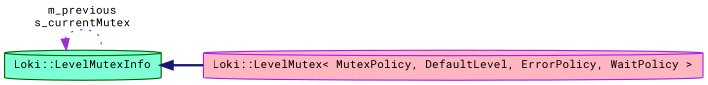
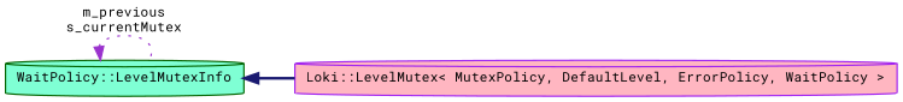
  digraph {
    rankdir=LR
    fontname="Roboto Mono"
    node [fontname="Roboto Mono" fontsize=10 shape=cylinder style=filled]
    edge [dir=back fontname="Roboto Mono" fontsize=10 labelfontname=FreeSans labelfontsize=10]
    n1 [color=purple fillcolor=lightpink fontcolor=black height=0.2 label="Loki::LevelMutex\< MutexPolicy, DefaultLevel, ErrorPolicy, WaitPolicy \>" width=0.4]
-   n2 [color=darkgreen height=0.2 label="Loki::LevelMutexInfo" width=0.4 fillcolor=aquamarine]
+   n2 [color=darkgreen height=0.2 label="WaitPolicy::LevelMutexInfo" width=0.4 fillcolor=aquamarine]
    n2 -> n1 [color=midnightblue style=bold]
    n2 -> n2 [color=darkorchid3 label="m_previous\ns_currentMutex" style=dotted]
  }
